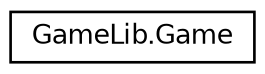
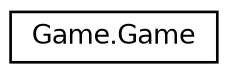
  digraph {
    rankdir=LR
-   n1 [color=black fillcolor=white fontname=Helvetica fontsize=10 height=0.2 label="GameLib.Game" shape=record style=filled width=0.4]
+   n1 [color=black fillcolor=white fontname=Helvetica fontsize=10 height=0.2 label="Game.Game" shape=record style=filled width=0.4]
  }
